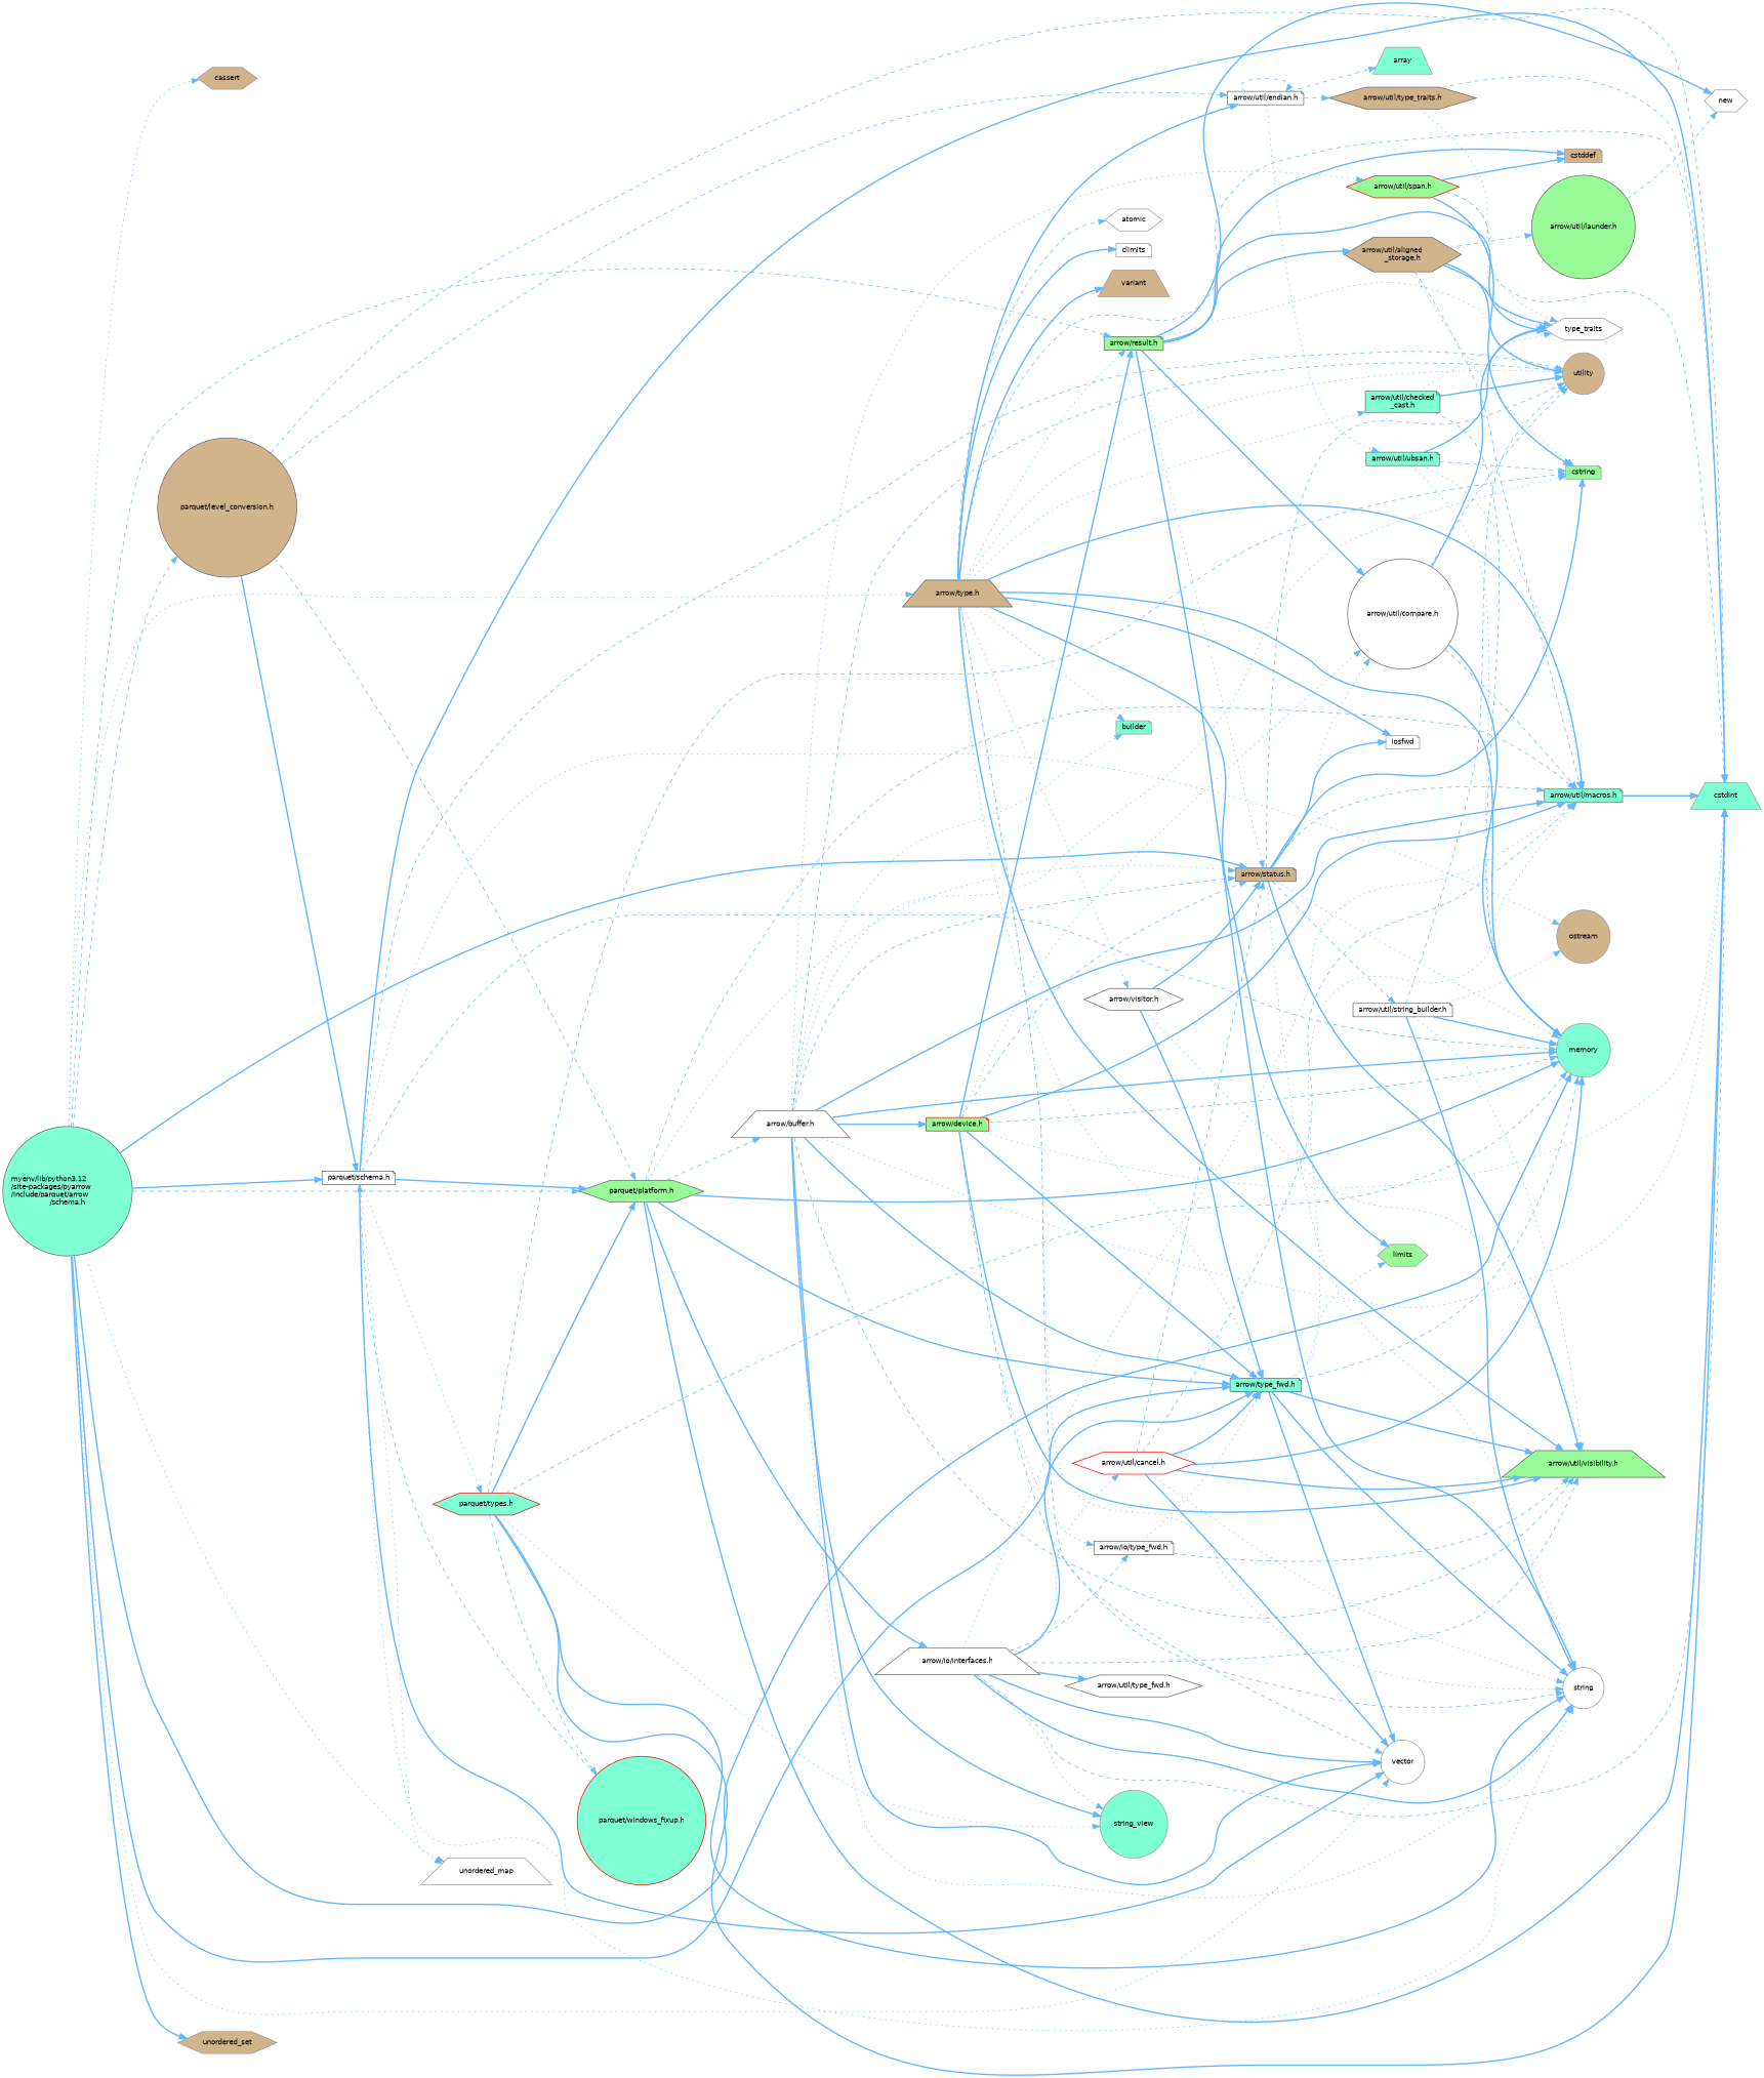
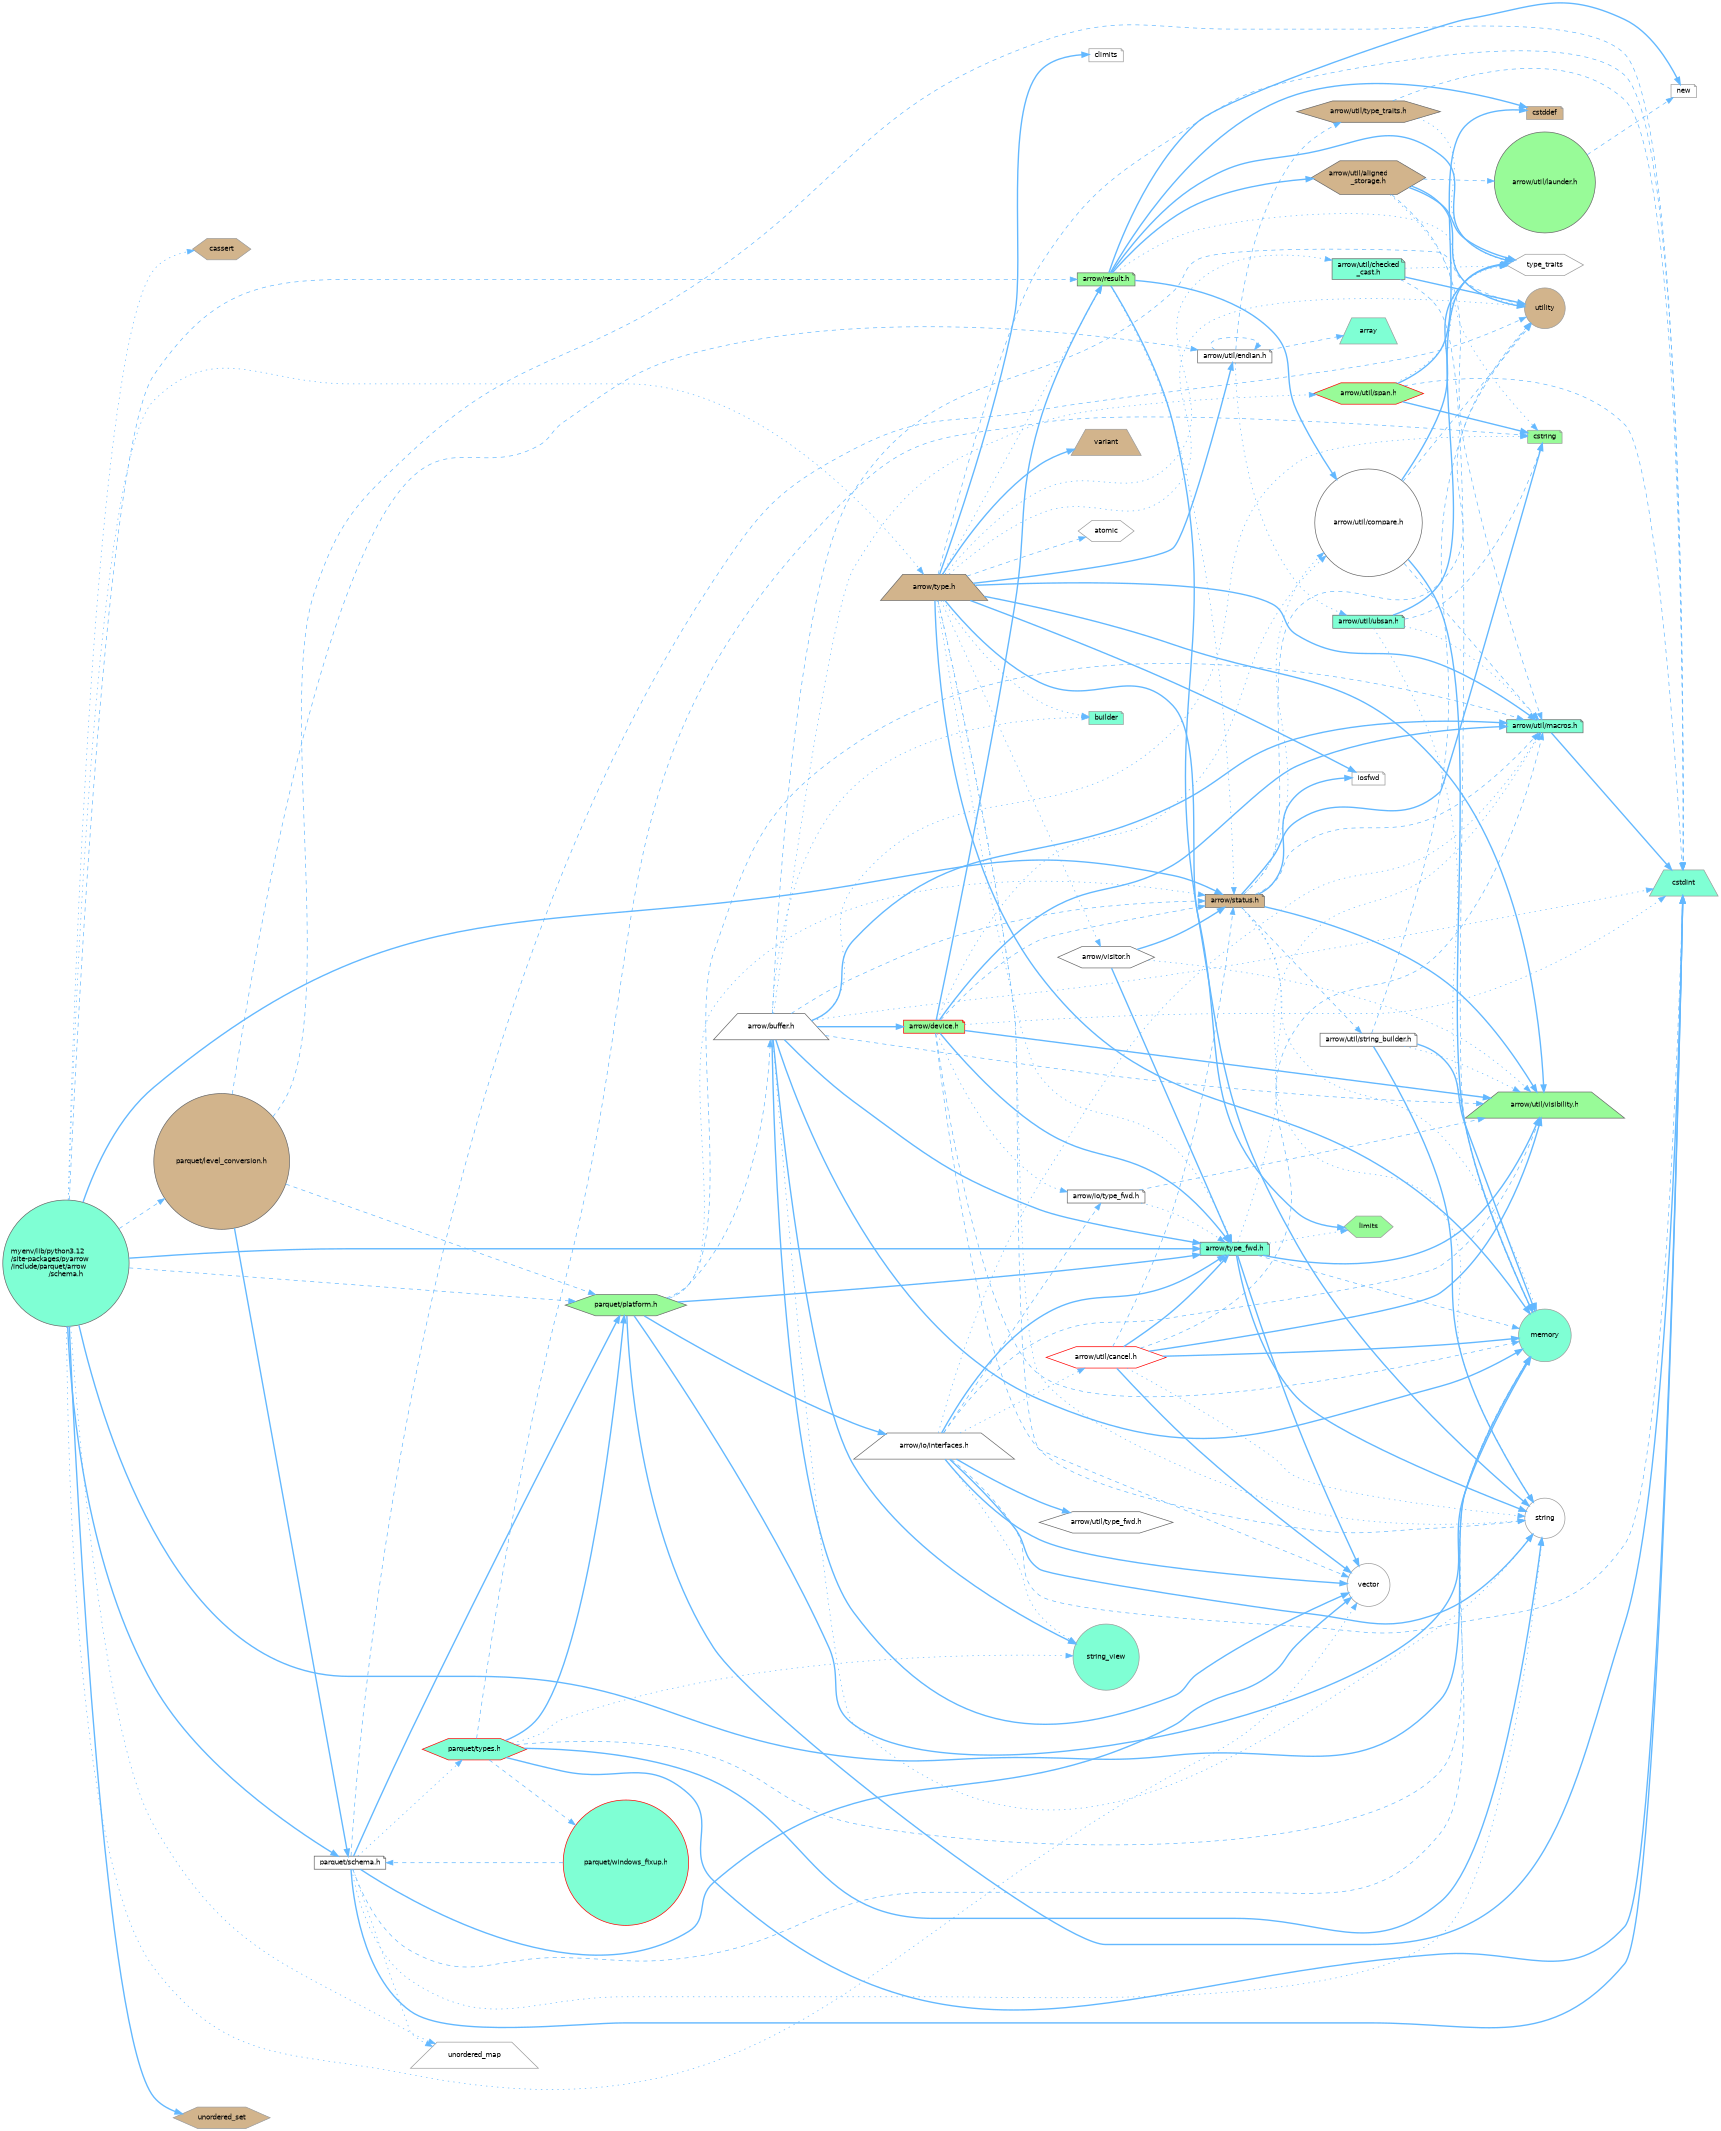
  digraph {
    rankdir=LR
    node [color=grey40 fillcolor=white fontname=Helvetica fontsize=10 shape=note style=filled]
    edge [color=steelblue1 fontname=Helvetica fontsize=10 labelfontname=Helvetica labelfontsize=10 style=bold]
    n1 [color=gray40 fillcolor=aquamarine fontcolor=black height=0.2 label="myenv/lib/python3.12\l/site-packages/pyarrow\l/include/parquet/arrow\l/schema.h" shape=circle width=0.4]
    n2 [color=grey60 fillcolor=tan height=0.2 label=cassert shape=hexagon width=0.4]
    n3 [color=grey60 fillcolor=aquamarine height=0.2 label=memory shape=circle width=0.4]
    n4 [color=grey60 height=0.2 label=unordered_map shape=trapezium width=0.4]
    n5 [color=grey60 fillcolor=tan height=0.2 label=unordered_set shape=hexagon width=0.4]
    n6 [color=grey60 height=0.2 label=vector shape=circle width=0.4]
    n7 [fillcolor=palegreen height=0.2 label="arrow/result.h" width=0.4]
    n8 [fillcolor=tan height=0.2 label="arrow/status.h" width=0.4]
    n9 [fillcolor=tan height=0.2 label="arrow/type.h" shape=trapezium width=0.4]
    n10 [fillcolor=aquamarine height=0.2 label="arrow/type_fwd.h" width=0.4]
    n11 [fillcolor=tan height=0.2 label="parquet/level_conversion.h" shape=circle width=0.4]
    n12 [fillcolor=palegreen height=0.2 label="parquet/platform.h" shape=hexagon width=0.4]
    n13 [height=0.2 label="parquet/schema.h" width=0.4]
    n14 [color=grey60 fillcolor=tan height=0.2 label=cstddef width=0.4]
-   n15 [color=grey60 height=0.2 label=new shape=hexagon width=0.4]
+   n15 [color=grey60 height=0.2 label=new width=0.4]
    n16 [color=grey60 height=0.2 label=string shape=circle width=0.4]
    n17 [color=grey60 height=0.2 label=type_traits shape=hexagon width=0.4]
    n18 [color=grey60 fillcolor=tan height=0.2 label=utility shape=circle width=0.4]
    n19 [height=0.2 label="arrow/util/compare.h" shape=circle width=0.4]
    n20 [fillcolor=tan height=0.2 label="arrow/util/aligned\l_storage.h" shape=hexagon width=0.4]
    n21 [color=grey60 fillcolor=palegreen height=0.2 label=cstring width=0.4]
    n22 [color=grey60 height=0.2 label=iosfwd width=0.4]
    n23 [fillcolor=aquamarine height=0.2 label="arrow/util/macros.h" width=0.4]
    n24 [height=0.2 label="arrow/util/string_builder.h" width=0.4]
    n25 [fillcolor=palegreen height=0.2 label="arrow/util/visibility.h" shape=trapezium width=0.4]
    n26 [color=grey60 fillcolor=aquamarine height=0.2 label=cstdint shape=trapezium width=0.4]
    n27 [color=grey60 height=0.2 label=atomic shape=hexagon width=0.4]
    n28 [color=grey60 height=0.2 label=climits width=0.4]
    n29 [color=grey60 fillcolor=palegreen height=0.2 label=limits shape=hexagon width=0.4]
    n30 [color=grey60 fillcolor=aquamarine height=0.2 label=builder width=0.4]
    n31 [color=grey60 fillcolor=tan height=0.2 label=variant shape=trapezium width=0.4]
    n32 [fillcolor=aquamarine height=0.2 label="arrow/util/checked\l_cast.h" width=0.4]
    n33 [height=0.2 label="arrow/util/endian.h" width=0.4]
    n34 [height=0.2 label="arrow/visitor.h" shape=hexagon width=0.4]
    n35 [height=0.2 label="arrow/buffer.h" shape=trapezium width=0.4]
    n36 [height=0.2 label="arrow/io/interfaces.h" shape=trapezium width=0.4]
-   n37 [color=grey60 fillcolor=tan height=0.2 label=ostream shape=circle width=0.4]
    n38 [color=red fillcolor=aquamarine height=0.2 label="parquet/types.h" shape=hexagon width=0.4]
    n39 [fillcolor=palegreen height=0.2 label="arrow/util/launder.h" shape=circle width=0.4]
    n40 [color=grey60 fillcolor=aquamarine height=0.2 label=array shape=trapezium width=0.4]
    n41 [fillcolor=tan height=0.2 label="arrow/util/type_traits.h" shape=hexagon width=0.4]
    n42 [fillcolor=aquamarine height=0.2 label="arrow/util/ubsan.h" width=0.4]
    n43 [color=grey60 fillcolor=aquamarine height=0.2 label=string_view shape=circle width=0.4]
    n44 [color=red fillcolor=palegreen height=0.2 label="arrow/device.h" width=0.4]
    n45 [color=red fillcolor=palegreen height=0.2 label="arrow/util/span.h" shape=hexagon width=0.4]
    n46 [height=0.2 label="arrow/io/type_fwd.h" width=0.4]
    n47 [color=red height=0.2 label="arrow/util/cancel.h" shape=hexagon width=0.4]
    n48 [height=0.2 label="arrow/util/type_fwd.h" shape=hexagon width=0.4]
    n49 [color=red fillcolor=aquamarine height=0.2 label="parquet/windows_fixup.h" shape=circle width=0.4]
    n1 -> n2 [style=dotted]
    n1 -> n3
    n1 -> n4 [style=dotted]
    n1 -> n5
    n1 -> n6 [style=dotted]
    n1 -> n7 [style=dashed]
    n1 -> n8
    n1 -> n9 [style=dotted]
    n1 -> n10
    n1 -> n11 [style=dashed]
    n1 -> n12 [style=dashed]
    n1 -> n13
    n7 -> n8 [style=dotted]
    n7 -> n14
    n7 -> n15
    n7 -> n16
    n7 -> n17
    n7 -> n18 [style=dotted]
    n7 -> n19
    n7 -> n20
    n8 -> n3 [style=dotted]
    n8 -> n16 [style=dotted]
    n8 -> n18 [style=dashed]
    n8 -> n19 [style=dotted]
    n8 -> n21
    n8 -> n22
    n8 -> n23 [style=dashed]
    n8 -> n24 [style=dashed]
    n8 -> n25
    n9 -> n3
    n9 -> n6 [style=dashed]
    n9 -> n7 [style=dotted]
    n9 -> n10 [style=dotted]
    n9 -> n16 [style=dotted]
    n9 -> n18 [style=dotted]
    n9 -> n22
    n9 -> n23
    n9 -> n25
    n9 -> n26 [style=dashed]
    n9 -> n27 [style=dashed]
    n9 -> n28
    n9 -> n29
    n9 -> n30 [style=dotted]
    n9 -> n31
    n9 -> n32 [style=dotted]
    n9 -> n33
    n9 -> n34 [style=dotted]
    n10 -> n3 [style=dashed]
    n10 -> n6
    n10 -> n16
    n10 -> n23 [style=dotted]
    n10 -> n25
    n10 -> n29 [style=dotted]
    n11 -> n12 [style=dashed]
    n11 -> n13
    n11 -> n26 [style=dashed]
    n11 -> n33 [style=dashed]
    n12 -> n3
    n12 -> n8 [style=dotted]
    n12 -> n10
    n12 -> n23 [style=dashed]
    n12 -> n26
    n12 -> n35 [style=dashed]
    n12 -> n36
    n13 -> n3 [style=dashed]
    n13 -> n4 [style=dotted]
    n13 -> n6
    n13 -> n12
    n13 -> n16 [style=dotted]
    n13 -> n18 [style=dashed]
    n13 -> n26
-   n13 -> n37 [style=dotted]
    n13 -> n38 [style=dotted]
    n19 -> n3
    n19 -> n17
    n19 -> n18 [style=dashed]
    n19 -> n23 [style=dashed]
    n20 -> n17
    n20 -> n18
    n20 -> n21 [style=dotted]
    n20 -> n23 [style=dashed]
    n20 -> n39 [style=dashed]
    n23 -> n26
    n24 -> n3
    n24 -> n16
    n24 -> n18 [style=dashed]
    n24 -> n25 [style=dotted]
-   n24 -> n37 [style=dotted]
    n32 -> n3 [style=dashed]
    n32 -> n17 [style=dotted]
    n32 -> n18
    n33 -> n33 [style=dashed]
    n33 -> n40 [style=dashed]
    n33 -> n41 [style=dashed]
    n33 -> n42 [style=dotted]
    n34 -> n8
    n34 -> n10
    n34 -> n25 [style=dotted]
    n35 -> n3
    n35 -> n6
    n35 -> n8 [style=dashed]
    n35 -> n10
    n35 -> n16 [style=dotted]
    n35 -> n18 [style=dashed]
    n35 -> n21 [style=dotted]
    n35 -> n23
    n35 -> n25 [style=dashed]
    n35 -> n26 [style=dotted]
    n35 -> n30 [style=dotted]
    n35 -> n43
    n35 -> n44
    n35 -> n45 [style=dotted]
    n36 -> n6
    n36 -> n10
    n36 -> n16
    n36 -> n23 [style=dotted]
    n36 -> n25 [style=dashed]
    n36 -> n26 [style=dashed]
    n36 -> n43 [style=dotted]
    n36 -> n46 [style=dashed]
    n36 -> n47 [style=dotted]
    n36 -> n48
    n38 -> n3 [style=dashed]
    n38 -> n12
    n38 -> n16
    n38 -> n21 [style=dashed]
    n38 -> n26
    n38 -> n43 [style=dotted]
    n38 -> n49 [style=dashed]
    n39 -> n15 [style=dashed]
    n41 -> n17 [style=dotted]
    n41 -> n26 [style=dashed]
    n42 -> n3 [style=dotted]
    n42 -> n17
    n42 -> n21 [style=dashed]
    n42 -> n23 [style=dotted]
    n44 -> n3 [style=dashed]
    n44 -> n7
    n44 -> n8 [style=dashed]
    n44 -> n10
    n44 -> n16 [style=dashed]
    n44 -> n19 [style=dotted]
    n44 -> n23
    n44 -> n25
    n44 -> n26 [style=dotted]
    n44 -> n46 [style=dotted]
    n45 -> n14
    n45 -> n17 [style=dotted]
    n45 -> n21
    n45 -> n26 [style=dashed]
    n46 -> n10 [style=dotted]
    n46 -> n25 [style=dashed]
    n47 -> n3
    n47 -> n6
    n47 -> n8 [style=dashed]
    n47 -> n10
    n47 -> n16 [style=dotted]
    n47 -> n23 [style=dashed]
    n47 -> n25
    n49 -> n13 [style=dashed]
  }
